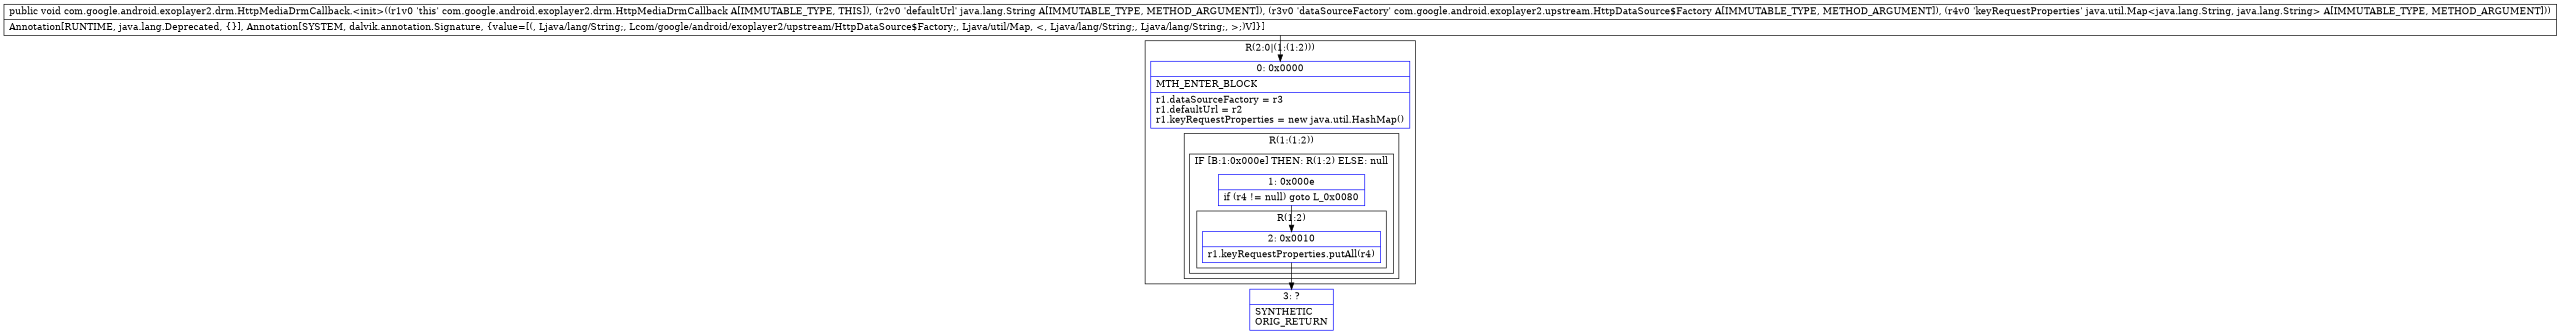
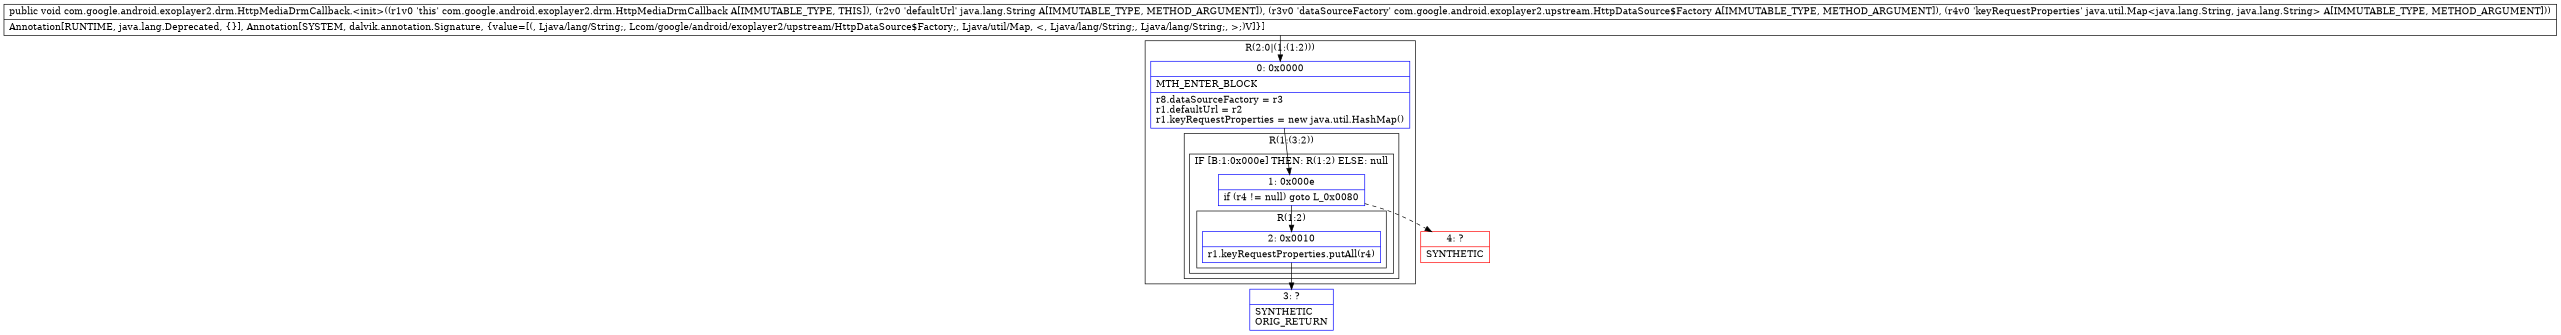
  digraph {
    node [color=blue shape=record]
    n1 [label="{2\:\ 0x0010|r1.keyRequestProperties.putAll(r4)\l}"]
    n2 [label="{1\:\ 0x000e|if (r4 != null) goto L_0x0080\l}"]
-   n3 [label="{0\:\ 0x0000|MTH_ENTER_BLOCK\l|r1.dataSourceFactory = r3\lr1.defaultUrl = r2\lr1.keyRequestProperties = new java.util.HashMap()\l}"]
+   n3 [label="{0\:\ 0x0000|MTH_ENTER_BLOCK\l|r8.dataSourceFactory = r3\lr1.defaultUrl = r2\lr1.keyRequestProperties = new java.util.HashMap()\l}"]
    n4 [label="{3\:\ ?|SYNTHETIC\lORIG_RETURN\l}"]
+   n5 [color=red label="{4\:\ ?|SYNTHETIC\l}"]
    n6 [label="{public void com.google.android.exoplayer2.drm.HttpMediaDrmCallback.\<init\>((r1v0 'this' com.google.android.exoplayer2.drm.HttpMediaDrmCallback A[IMMUTABLE_TYPE, THIS]), (r2v0 'defaultUrl' java.lang.String A[IMMUTABLE_TYPE, METHOD_ARGUMENT]), (r3v0 'dataSourceFactory' com.google.android.exoplayer2.upstream.HttpDataSource$Factory A[IMMUTABLE_TYPE, METHOD_ARGUMENT]), (r4v0 'keyRequestProperties' java.util.Map\<java.lang.String, java.lang.String\> A[IMMUTABLE_TYPE, METHOD_ARGUMENT]))  | Annotation[RUNTIME, java.lang.Deprecated, \{\}], Annotation[SYSTEM, dalvik.annotation.Signature, \{value=[(, Ljava\/lang\/String;, Lcom\/google\/android\/exoplayer2\/upstream\/HttpDataSource$Factory;, Ljava\/util\/Map, \<, Ljava\/lang\/String;, Ljava\/lang\/String;, \>;)V]\}]\l}" color=""]
    subgraph cluster_1 {
      label="R(2:0|(1:(1:2)))"
      n3
      subgraph cluster_2 {
-       label="R(1:(1:2))"
+       label="R(1:(3:2))"
        subgraph cluster_3 {
          label="IF [B:1:0x000e] THEN: R(1:2) ELSE: null"
          n2
          subgraph cluster_4 {
            label="R(1:2)"
            n1
          }
        }
      }
    }
    n1 -> n4
    n2 -> n1
+   n2 -> n5 [style=dashed]
+   n3 -> n2
    n6 -> n3
  }
